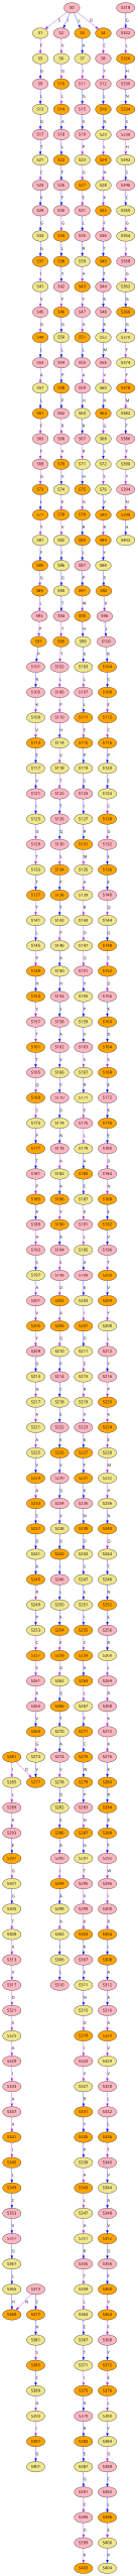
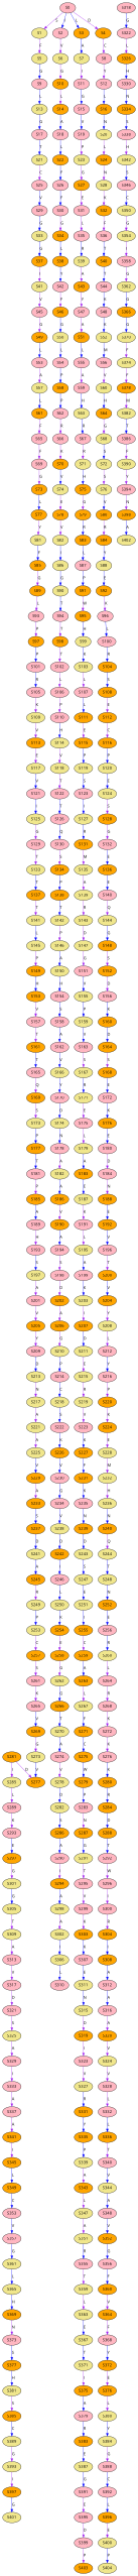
  strict digraph {
    fontname="Open Sans"
    node [fillcolor=lightpink fontname="Open Sans" style=filled]
    edge [color=blue fontname="Open Sans"]
    S1 [fillcolor=khaki]
    S0
    S2
    S3 [fillcolor=orange]
    S4 [fillcolor=orange]
    S5 [fillcolor=khaki]
    S6 [fillcolor=khaki]
    S7 [fillcolor=khaki]
    S8
    S9
    S10 [fillcolor=orange]
    S11
    S12
    S13 [fillcolor=khaki]
    S14 [fillcolor=orange]
    S15
    S16 [fillcolor=orange]
    S17
    S18
    S19
    S20 [fillcolor=khaki]
    S21 [fillcolor=khaki]
    S22 [fillcolor=orange]
    S23 [fillcolor=khaki]
    S24 [fillcolor=orange]
    S25
    S26
    S27 [fillcolor=orange]
    S28 [fillcolor=khaki]
    S29
    S30
    S31
    S32 [fillcolor=orange]
    S33 [fillcolor=khaki]
    S34 [fillcolor=orange]
    S35
    S36
    S37 [fillcolor=orange]
    S38 [fillcolor=orange]
    S39 [fillcolor=khaki]
    S40 [fillcolor=orange]
    S41 [fillcolor=khaki]
    S42
    S43 [fillcolor=orange]
    S44
    S45
    S46 [fillcolor=orange]
    S47
    S48
    S49 [fillcolor=orange]
    S50 [fillcolor=khaki]
    S51 [fillcolor=orange]
    S52 [fillcolor=khaki]
    S53
    S54
    S55
    S56
    S57 [fillcolor=khaki]
    S58 [fillcolor=orange]
    S59
    S60 [fillcolor=khaki]
    S61 [fillcolor=orange]
    S62
    S63 [fillcolor=khaki]
    S64 [fillcolor=orange]
    S65
    S66
    S67
    S68 [fillcolor=khaki]
    S69
    S70 [fillcolor=orange]
    S71 [fillcolor=khaki]
    S72 [fillcolor=khaki]
    S73 [fillcolor=orange]
    S74 [fillcolor=khaki]
    S75 [fillcolor=orange]
    S76 [fillcolor=khaki]
    S77 [fillcolor=orange]
    S78 [fillcolor=orange]
    S79 [fillcolor=orange]
    S80 [fillcolor=orange]
    S81 [fillcolor=khaki]
    S82 [fillcolor=khaki]
    S83 [fillcolor=orange]
    S84 [fillcolor=orange]
    S85 [fillcolor=orange]
    S86 [fillcolor=khaki]
    S87
    S88 [fillcolor=khaki]
    S89 [fillcolor=orange]
    S90 [fillcolor=khaki]
    S91 [fillcolor=orange]
    S92 [fillcolor=orange]
    S93
    S94
    S95 [fillcolor=orange]
    S96
    S97 [fillcolor=orange]
    S98 [fillcolor=orange]
    S99 [fillcolor=khaki]
    S100
    S101
    S102
    S103 [fillcolor=khaki]
    S104 [fillcolor=orange]
    S105
    S106
    S107
    S108 [fillcolor=orange]
    S109 [fillcolor=khaki]
    S110
    S111 [fillcolor=orange]
    S112 [fillcolor=orange]
    S113 [fillcolor=orange]
    S114 [fillcolor=khaki]
    S115 [fillcolor=orange]
    S116 [fillcolor=orange]
    S117 [fillcolor=khaki]
    S118 [fillcolor=khaki]
    S119 [fillcolor=khaki]
    S120 [fillcolor=khaki]
    S121
    S122
    S123
    S124 [fillcolor=khaki]
    S125 [fillcolor=khaki]
    S126
    S127 [fillcolor=khaki]
    S128 [fillcolor=orange]
    S129
    S130
    S131 [fillcolor=orange]
    S132
    S133 [fillcolor=khaki]
    S134 [fillcolor=orange]
    S135 [fillcolor=khaki]
    S136 [fillcolor=orange]
    S137 [fillcolor=orange]
    S138 [fillcolor=orange]
    S139 [fillcolor=khaki]
    S140
    S141 [fillcolor=khaki]
    S142 [fillcolor=khaki]
    S143 [fillcolor=khaki]
    S144 [fillcolor=khaki]
    S145 [fillcolor=khaki]
    S146 [fillcolor=khaki]
    S147 [fillcolor=khaki]
    S148 [fillcolor=orange]
    S149 [fillcolor=orange]
    S150 [fillcolor=khaki]
    S151
    S152 [fillcolor=orange]
    S153 [fillcolor=orange]
    S154
    S155 [fillcolor=khaki]
    S156
    S157
    S158
    S159 [fillcolor=khaki]
    S160 [fillcolor=orange]
    S161 [fillcolor=orange]
    S162
    S163
    S164 [fillcolor=orange]
    S165
    S166 [fillcolor=khaki]
    S167 [fillcolor=khaki]
    S168 [fillcolor=orange]
    S169 [fillcolor=orange]
    S170
    S171 [fillcolor=khaki]
    S172
    S173 [fillcolor=khaki]
    S174 [fillcolor=khaki]
    S175
    S176 [fillcolor=orange]
    S177 [fillcolor=orange]
    S178
    S179 [fillcolor=khaki]
    S180
    S181
    S182 [fillcolor=khaki]
    S183 [fillcolor=orange]
    S184
    S185 [fillcolor=orange]
    S186 [fillcolor=orange]
    S187 [fillcolor=khaki]
    S188 [fillcolor=orange]
    S189
    S190 [fillcolor=orange]
    S191
    S192 [fillcolor=orange]
    S193
    S194
    S195 [fillcolor=khaki]
    S196
    S197 [fillcolor=khaki]
    S198
    S199
    S200 [fillcolor=orange]
    S201
    S202 [fillcolor=orange]
    S203 [fillcolor=khaki]
    S204 [fillcolor=orange]
    S205 [fillcolor=orange]
    S206 [fillcolor=orange]
    S207 [fillcolor=orange]
    S208 [fillcolor=khaki]
    S209
    S210 [fillcolor=khaki]
    S211 [fillcolor=khaki]
    S212
    S213 [fillcolor=khaki]
    S214
    S215 [fillcolor=khaki]
    S216
    S217 [fillcolor=khaki]
    S218 [fillcolor=khaki]
    S219 [fillcolor=khaki]
    S220 [fillcolor=orange]
    S221 [fillcolor=khaki]
    S222
    S223
    S224 [fillcolor=orange]
    S225 [fillcolor=khaki]
    S226 [fillcolor=orange]
    S227 [fillcolor=orange]
    S228 [fillcolor=khaki]
    S229 [fillcolor=orange]
    S230
    S231 [fillcolor=orange]
    S232 [fillcolor=khaki]
    S233 [fillcolor=orange]
    S234
    S235
    S236 [fillcolor=khaki]
    S237 [fillcolor=orange]
    S238 [fillcolor=khaki]
    S239 [fillcolor=orange]
    S240 [fillcolor=orange]
    S241 [fillcolor=khaki]
    S242 [fillcolor=orange]
    S243 [fillcolor=khaki]
    S244 [fillcolor=khaki]
    S245 [fillcolor=orange]
    S246
    S247 [fillcolor=khaki]
    S248 [fillcolor=khaki]
    S249 [fillcolor=khaki]
    S250 [fillcolor=khaki]
    S251 [fillcolor=khaki]
    S252 [fillcolor=orange]
    S253 [fillcolor=khaki]
    S254 [fillcolor=orange]
    S255 [fillcolor=orange]
    S256
    S257 [fillcolor=orange]
    S258 [fillcolor=orange]
    S259 [fillcolor=orange]
    S260 [fillcolor=khaki]
    S261
    S262 [fillcolor=khaki]
    S263 [fillcolor=orange]
    S264
    S265
    S266 [fillcolor=orange]
    S267 [fillcolor=khaki]
    S268
    S269 [fillcolor=orange]
    S270 [fillcolor=khaki]
    S271 [fillcolor=orange]
    S272
    S273 [fillcolor=khaki]
    S274
    S275 [fillcolor=orange]
    S276
    S277 [fillcolor=orange]
    S278 [fillcolor=khaki]
    S279 [fillcolor=orange]
    S280 [fillcolor=orange]
    S282 [fillcolor=khaki]
    S283
    S284 [fillcolor=orange]
    S281 [fillcolor=orange]
    S285 [fillcolor=khaki]
    S286 [fillcolor=orange]
    S287 [fillcolor=orange]
    S288 [fillcolor=orange]
    S289
    S290
    S291 [fillcolor=khaki]
    S292
    S293
    S294 [fillcolor=orange]
    S295
    S296
    S297 [fillcolor=orange]
    S298 [fillcolor=khaki]
    S299
    S300
    S301 [fillcolor=khaki]
    S302 [fillcolor=khaki]
    S303 [fillcolor=orange]
    S304 [fillcolor=orange]
    S305 [fillcolor=khaki]
    S306 [fillcolor=khaki]
    S307
    S308 [fillcolor=orange]
    S309 [fillcolor=khaki]
    S310
    S311 [fillcolor=khaki]
    S312
    S313
    S315 [fillcolor=khaki]
    S316
    S317
    S319 [fillcolor=orange]
    S320 [fillcolor=orange]
    S321
    S318
    S322
    S323
    S324 [fillcolor=khaki]
    S325 [fillcolor=khaki]
    S326 [fillcolor=orange]
    S327 [fillcolor=khaki]
    S328
    S329
    S330
    S331 [fillcolor=orange]
    S332
    S333
    S334 [fillcolor=orange]
    S335 [fillcolor=orange]
    S336 [fillcolor=orange]
    S337
    S338
    S339 [fillcolor=khaki]
    S340
    S341 [fillcolor=orange]
    S342 [fillcolor=khaki]
    S343 [fillcolor=orange]
    S344 [fillcolor=khaki]
    S345 [fillcolor=orange]
    S346
    S347 [fillcolor=khaki]
    S348
    S349 [fillcolor=orange]
    S350 [fillcolor=khaki]
    S351 [fillcolor=khaki]
    S352 [fillcolor=orange]
    S353
    S354 [fillcolor=khaki]
    S355
    S356
    S357
    S358
    S359 [fillcolor=khaki]
    S360 [fillcolor=orange]
    S361 [fillcolor=khaki]
    S362 [fillcolor=khaki]
    S363 [fillcolor=khaki]
    S364 [fillcolor=orange]
    S365 [fillcolor=khaki]
    S366 [fillcolor=orange]
    S367 [fillcolor=khaki]
    S368
    S369 [fillcolor=orange]
    S370 [fillcolor=khaki]
    S371 [fillcolor=khaki]
    S372 [fillcolor=orange]
    S373
    S374 [fillcolor=khaki]
    S375 [fillcolor=orange]
    S376 [fillcolor=orange]
    S377 [fillcolor=orange]
    S378 [fillcolor=orange]
    S379
    S380 [fillcolor=khaki]
    S381 [fillcolor=khaki]
    S382 [fillcolor=khaki]
    S383 [fillcolor=orange]
    S384 [fillcolor=khaki]
    S385 [fillcolor=orange]
    S386
    S387 [fillcolor=khaki]
    S388
    S389 [fillcolor=khaki]
    S390 [fillcolor=khaki]
    S391
    S392
    S393 [fillcolor=khaki]
    S394
    S395
    S396 [fillcolor=orange]
    S397 [fillcolor=orange]
    S398 [fillcolor=orange]
    S399
    S400 [fillcolor=khaki]
    S401 [fillcolor=khaki]
    S402 [fillcolor=khaki]
    S403 [fillcolor=orange]
    S404 [fillcolor=khaki]
    S1 -> S5 [color=purple label=F]
    S0 -> S1 [color=purple label=S]
    S0 -> S2 [label=I]
    S0 -> S3 [label=L]
    S0 -> S4 [color=purple label=D]
    S2 -> S6 [color=purple label=V]
    S3 -> S7 [label=A]
    S4 -> S8 [color=purple label=C]
    S5 -> S9 [label=G]
    S6 -> S10 [color=purple label=G]
    S7 -> S11 [color=purple label=I]
    S8 -> S12 [color=purple label=Y]
    S9 -> S13 [label=L]
    S10 -> S14 [color=purple label=L]
    S11 -> S15 [label=G]
    S12 -> S16 [label=L]
    S13 -> S17 [label=G]
    S14 -> S18 [label=A]
    S15 -> S19 [label=V]
    S16 -> S20 [label=N]
    S17 -> S21 [label=T]
    S18 -> S22 [label=L]
    S19 -> S23 [color=purple label=P]
    S20 -> S24 [color=purple label=L]
    S21 -> S25 [color=purple label=C]
    S22 -> S26 [label=F]
    S23 -> S27 [color=purple label=G]
    S24 -> S28 [color=purple label=N]
    S25 -> S29 [label=V]
    S26 -> S30 [label=F]
    S27 -> S31 [color=purple label=E]
    S28 -> S32 [color=purple label=K]
    S29 -> S33 [label=G]
    S30 -> S34 [color=purple label=G]
-   S31 -> S35 [label=L]
+   S31 -> S35 [color=purple label=L]
    S32 -> S36 [color=purple label=F]
    S33 -> S37 [label=G]
    S34 -> S38 [label=L]
    S35 -> S39 [label=R]
    S36 -> S40 [label=T]
    S37 -> S41 [color=purple label=I]
    S38 -> S42 [label=Y]
    S39 -> S43 [color=purple label=A]
    S40 -> S44 [label=T]
    S41 -> S45 [color=purple label=V]
    S42 -> S46 [color=purple label=F]
    S43 -> S47 [color=purple label=Y]
    S44 -> S48 [label=K]
    S45 -> S49 [color=purple label=G]
    S46 -> S50 [label=G]
    S47 -> S51 [color=purple label=A]
    S48 -> S52 [label=K]
    S49 -> S53 [label=L]
    S50 -> S54 [label=L]
    S51 -> S55 [label=L]
    S52 -> S56 [label=M]
    S53 -> S57 [color=purple label=A]
    S54 -> S58 [label=P]
    S55 -> S59 [color=purple label=A]
    S56 -> S60 [color=purple label=V]
    S57 -> S61 [label=L]
    S58 -> S62 [label=P]
    S59 -> S63 [label=H]
    S60 -> S64 [label=H]
    S61 -> S65 [color=purple label=F]
    S62 -> S66 [color=purple label=R]
    S63 -> S67 [label=R]
    S64 -> S68 [color=purple label=G]
    S65 -> S69 [color=purple label=F]
    S66 -> S70 [color=purple label=K]
    S67 -> S71 [color=purple label=R]
    S68 -> S72 [label=S]
    S69 -> S73 [color=purple label=G]
    S70 -> S74 [label=V]
    S71 -> S75 [label=H]
    S72 -> S76 [color=purple label=S]
    S73 -> S77 [label=L]
    S74 -> S78 [color=purple label=E]
    S75 -> S79 [color=purple label=G]
    S76 -> S80 [label=V]
    S77 -> S81 [color=purple label=Y]
    S78 -> S82 [color=purple label=V]
    S79 -> S83 [label=R]
    S80 -> S84 [color=purple label=R]
    S81 -> S85 [label=F]
    S82 -> S86 [label=I]
    S83 -> S87 [label=L]
    S84 -> S88 [label=Y]
    S85 -> S89 [color=purple label=G]
    S86 -> S90 [label=G]
    S87 -> S91 [label=P]
    S88 -> S92 [label=E]
    S89 -> S93 [color=purple label=L]
    S90 -> S94 [label=T]
    S91 -> S95 [color=purple label=W]
    S92 -> S96 [color=purple label=K]
    S93 -> S97 [color=purple label=P]
    S94 -> S98 [color=purple label=T]
    S95 -> S99 [label=H]
    S96 -> S100 [label=L]
    S97 -> S101 [label=P]
    S98 -> S102 [color=purple label=T]
    S99 -> S103 [label=K]
    S100 -> S104 [label=R]
    S101 -> S105 [label=R]
    S102 -> S106 [color=purple label=L]
    S103 -> S107 [color=purple label=L]
    S104 -> S108 [label=S]
    S105 -> S109 [color=purple label=K]
    S106 -> S110 [color=purple label=P]
    S107 -> S111 [label=L]
    S108 -> S112 [color=purple label=E]
    S109 -> S113 [color=purple label=V]
    S110 -> S114 [label=H]
    S111 -> S115 [color=purple label=E]
    S112 -> S116 [color=purple label=C]
-   S113 -> S117 [label=E]
+   S113 -> S117 [color=purple label=E]
    S114 -> S118 [color=purple label=V]
    S115 -> S119 [label=P]
    S116 -> S120 [label=P]
    S117 -> S121 [label=V]
    S118 -> S122 [color=purple label=T]
    S119 -> S123 [label=S]
    S120 -> S124 [label=E]
    S121 -> S125 [label=I]
    S122 -> S126 [label=T]
    S123 -> S127 [label=I]
    S124 -> S128 [color=purple label=S]
    S125 -> S129 [color=purple label=G]
    S126 -> S130 [label=Q]
    S127 -> S131 [label=R]
    S128 -> S132 [color=purple label=G]
    S129 -> S133 [color=purple label=T]
    S130 -> S134 [color=purple label=S]
    S131 -> S135 [color=purple label=M]
    S132 -> S136 [label=E]
    S133 -> S137 [label=T]
    S134 -> S138 [label=P]
    S135 -> S139 [color=purple label=A]
    S136 -> S140 [label=E]
    S137 -> S141 [color=purple label=T]
    S138 -> S142 [label=T]
    S139 -> S143 [color=purple label=R]
    S140 -> S144 [color=purple label=Q]
    S141 -> S145 [label=L]
    S142 -> S146 [color=purple label=P]
    S143 -> S147 [color=purple label=D]
    S144 -> S148 [label=G]
    S145 -> S149 [color=purple label=P]
    S146 -> S150 [label=A]
    S147 -> S151 [color=purple label=G]
    S148 -> S152 [color=purple label=S]
    S149 -> S153 [label=H]
    S150 -> S154 [label=H]
    S151 -> S155 [label=V]
    S152 -> S156 [color=purple label=D]
    S153 -> S157 [color=purple label=V]
    S154 -> S158 [label=S]
    S155 -> S159 [label=P]
    S156 -> S160 [label=K]
    S157 -> S161 [color=purple label=T]
    S158 -> S162 [label=A]
    S159 -> S163 [label=V]
    S160 -> S164 [label=D]
    S161 -> S165 [label=T]
    S162 -> S166 [label=V]
    S163 -> S167 [color=purple label=S]
    S164 -> S168 [color=purple label=S]
    S165 -> S169 [color=purple label=Q]
    S166 -> S170 [label=Y]
    S167 -> S171 [label=R]
    S168 -> S172 [label=E]
    S169 -> S173 [color=purple label=S]
    S170 -> S174 [label=D]
    S171 -> S175 [color=purple label=E]
    S172 -> S176 [label=K]
    S173 -> S177 [label=P]
    S174 -> S178 [label=N]
    S175 -> S179 [color=purple label=L]
    S176 -> S180 [label=E]
    S177 -> S181 [label=T]
    S178 -> S182 [color=purple label=A]
    S179 -> S183 [label=A]
    S180 -> S184 [color=purple label=D]
    S181 -> S185 [color=purple label=P]
    S182 -> S186 [label=A]
    S183 -> S187 [label=E]
    S184 -> S188 [color=purple label=N]
    S185 -> S189 [label=A]
    S186 -> S190 [color=purple label=V]
    S187 -> S191 [color=purple label=K]
    S188 -> S192 [label=E]
    S189 -> S193 [color=purple label=H]
    S190 -> S194 [label=A]
    S191 -> S195 [color=purple label=L]
    S192 -> S196 [label=V]
    S193 -> S197 [label=S]
    S194 -> S198 [color=purple label=S]
    S195 -> S199 [label=A]
    S196 -> S200 [color=purple label=T]
    S197 -> S201 [color=purple label=A]
    S198 -> S202 [color=purple label=D]
    S199 -> S203 [label=K]
    S200 -> S204 [label=V]
    S201 -> S205 [color=purple label=V]
    S202 -> S206 [color=purple label=A]
    S203 -> S207 [color=purple label=I]
    S204 -> S208 [color=purple label=Y]
    S205 -> S209 [color=purple label=Y]
    S206 -> S210 [color=purple label=G]
    S207 -> S211 [label=D]
    S208 -> S212 [color=purple label=L]
    S209 -> S213 [label=D]
    S210 -> S214 [label=P]
    S211 -> S215 [color=purple label=E]
    S212 -> S216 [label=Y]
    S213 -> S217 [color=purple label=N]
    S214 -> S218 [label=C]
    S215 -> S219 [color=purple label=R]
    S216 -> S220 [color=purple label=P]
    S217 -> S221 [color=purple label=A]
    S218 -> S222 [label=S]
    S219 -> S223 [color=purple label=V]
    S220 -> S224 [color=purple label=K]
    S221 -> S225 [color=purple label=A]
    S222 -> S226 [label=K]
    S223 -> S227 [label=K]
    S224 -> S228 [color=purple label=E]
    S225 -> S229 [label=V]
    S226 -> S230 [label=V]
    S227 -> S231 [label=F]
    S228 -> S232 [color=purple label=M]
    S229 -> S233 [color=purple label=A]
    S230 -> S234 [label=G]
    S231 -> S235 [label=K]
    S232 -> S236 [color=purple label=H]
    S233 -> S237 [label=S]
    S234 -> S238 [label=V]
    S235 -> S239 [label=N]
    S236 -> S240 [label=N]
    S237 -> S241 [label=D]
    S238 -> S242 [label=D]
    S239 -> S243 [label=D]
    S240 -> S244 [color=purple label=Q]
    S241 -> S245 [label=A]
    S242 -> S246 [label=I]
    S243 -> S247 [label=S]
    S244 -> S248 [label=T]
    S245 -> S249 [color=purple label=R]
    S246 -> S250 [label=L]
    S247 -> S251 [label=E]
    S248 -> S252 [label=N]
    S249 -> S253 [label=P]
    S250 -> S254 [label=K]
    S251 -> S255 [label=I]
    S252 -> S256 [label=E]
    S253 -> S257 [color=purple label=C]
    S254 -> S258 [color=purple label=E]
    S255 -> S259 [color=purple label=C]
    S256 -> S260 [label=R]
    S257 -> S261 [color=purple label=S]
    S258 -> S262 [color=purple label=G]
    S259 -> S263 [label=A]
    S260 -> S264 [color=purple label=L]
    S261 -> S265 [color=purple label=K]
    S262 -> S266 [label=G]
    S263 -> S267 [color=purple label=L]
    S264 -> S268 [color=purple label=R]
    S265 -> S269 [label=V]
    S266 -> S270 [label=T]
    S267 -> S271 [label=F]
    S268 -> S272 [color=purple label=K]
    S269 -> S273 [color=purple label=G]
    S270 -> S274 [label=A]
    S271 -> S275 [label=C]
    S272 -> S276 [color=purple label=K]
    S273 -> S277 [label=V]
    S274 -> S278 [color=purple label=V]
    S275 -> S279 [label=W]
    S276 -> S280 [label=K]
    S278 -> S282 [label=D]
    S279 -> S283 [label=P]
    S280 -> S284 [label=R]
    S282 -> S286 [label=S]
    S283 -> S287 [color=purple label=N]
    S284 -> S288 [label=D]
    S281 -> S277 [color=purple label=D]
    S281 -> S285 [color=purple label=I]
    S285 -> S289 [color=purple label=L]
    S286 -> S290 [label=A]
    S287 -> S291 [label=G]
    S288 -> S292 [label=T]
    S289 -> S293 [color=purple label=K]
    S290 -> S294 [color=purple label=I]
    S291 -> S295 [color=purple label=T]
    S292 -> S296 [color=purple label=W]
    S293 -> S297 [label=E]
    S294 -> S298 [label=A]
    S295 -> S299 [color=purple label=V]
    S296 -> S300 [color=purple label=I]
    S297 -> S301 [color=purple label=G]
    S298 -> S302 [color=purple label=A]
    S299 -> S303 [color=purple label=K]
    S300 -> S304 [color=purple label=R]
    S301 -> S305 [label=G]
    S302 -> S306 [label=I]
    S303 -> S307 [label=K]
    S304 -> S308 [label=I]
    S305 -> S309 [color=purple label=T]
    S306 -> S310 [label=L]
    S307 -> S311 [label=E]
    S308 -> S312 [label=A]
    S309 -> S313 [color=purple label=A]
    S311 -> S315 [label=N]
    S312 -> S316 [label=A]
    S313 -> S317 [color=purple label=V]
    S315 -> S319 [color=purple label=D]
    S316 -> S320 [color=purple label=A]
    S317 -> S321 [color=purple label=D]
    S319 -> S323 [color=purple label=I]
    S320 -> S324 [color=purple label=V]
    S321 -> S325 [color=purple label=S]
    S318 -> S322 [label=G]
    S322 -> S326 [color=purple label=L]
    S323 -> S327 [color=purple label=V]
    S324 -> S328 [color=purple label=V]
    S325 -> S329 [color=purple label=A]
    S326 -> S330 [label=H]
    S327 -> S331 [label=R]
    S328 -> S332 [color=purple label=L]
    S329 -> S333 [color=purple label=I]
    S330 -> S334 [label=N]
    S331 -> S335 [label=Y]
    S332 -> S336 [label=L]
    S333 -> S337 [color=purple label=A]
    S334 -> S338 [label=S]
    S335 -> S339 [label=P]
    S336 -> S340 [color=purple label=T]
    S337 -> S341 [color=purple label=A]
    S338 -> S342 [color=purple label=H]
    S339 -> S343 [color=purple label=A]
    S340 -> S344 [label=V]
    S341 -> S345 [color=purple label=I]
    S342 -> S346 [label=S]
    S343 -> S347 [color=purple label=L]
    S344 -> S348 [label=A]
    S345 -> S349 [label=L]
    S346 -> S350 [label=C]
    S347 -> S351 [color=purple label=A]
    S348 -> S352 [label=V]
    S349 -> S353 [label=C]
    S350 -> S354 [color=purple label=G]
    S351 -> S355 [label=R]
    S352 -> S356 [label=G]
    S353 -> S357 [label=V]
    S354 -> S358 [color=purple label=I]
    S355 -> S359 [color=purple label=T]
    S356 -> S360 [label=F]
    S357 -> S361 [label=G]
    S358 -> S362 [color=purple label=G]
    S359 -> S363 [color=purple label=L]
    S360 -> S364 [color=purple label=V]
    S361 -> S365 [label=L]
    S362 -> S366 [label=G]
    S363 -> S367 [label=E]
    S364 -> S368 [color=purple label=F]
    S365 -> S369 [label=H]
    S366 -> S370 [label=G]
    S367 -> S371 [label=T]
    S368 -> S372 [label=Y]
-   S373 -> S369 [color=purple label=N]
+   S369 -> S373 [color=purple label=N]
    S370 -> S374 [color=purple label=F]
    S371 -> S375 [color=purple label=I]
    S372 -> S376 [color=purple label=E]
    S373 -> S377 [label=S]
    S374 -> S378 [color=purple label=F]
    S375 -> S379 [label=A]
    S376 -> S380 [color=purple label=L]
    S377 -> S381 [label=H]
    S378 -> S382 [color=purple label=M]
    S379 -> S383 [label=R]
    S380 -> S384 [label=Y]
    S381 -> S385 [color=purple label=S]
    S382 -> S386 [label=T]
    S383 -> S387 [label=E]
    S384 -> S388 [color=purple label=G]
    S385 -> S389 [label=C]
    S386 -> S390 [color=purple label=F]
    S387 -> S391 [label=G]
    S388 -> S392 [label=C]
    S389 -> S393 [color=purple label=G]
    S390 -> S394 [color=purple label=Y]
    S391 -> S395 [color=purple label=E]
    S392 -> S396 [label=L]
    S393 -> S397 [color=purple label=I]
    S394 -> S398 [color=purple label=N]
    S395 -> S399 [color=purple label=D]
    S396 -> S400 [color=purple label=E]
    S397 -> S401 [label=G]
    S398 -> S402 [label=A]
    S399 -> S403 [color=purple label=P]
    S400 -> S404 [label=P]
  }
